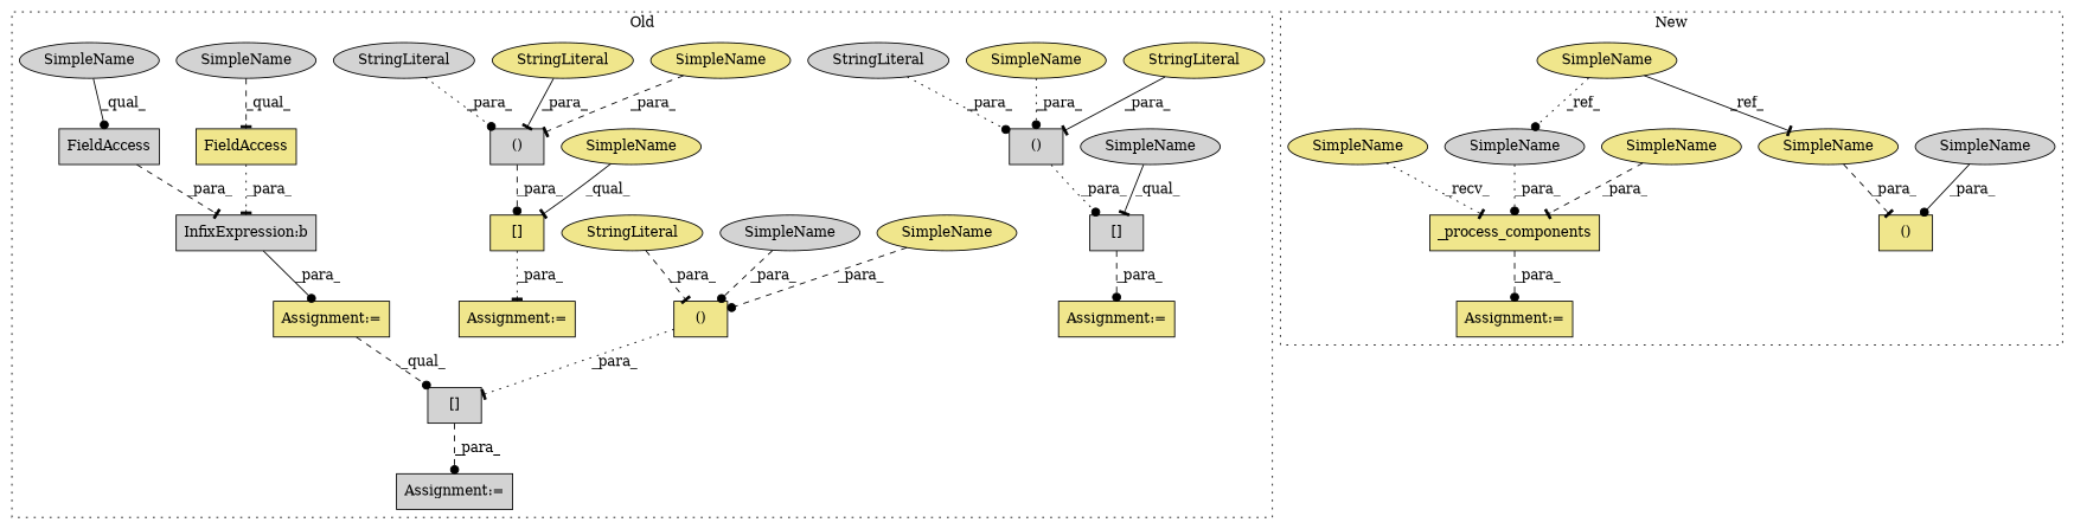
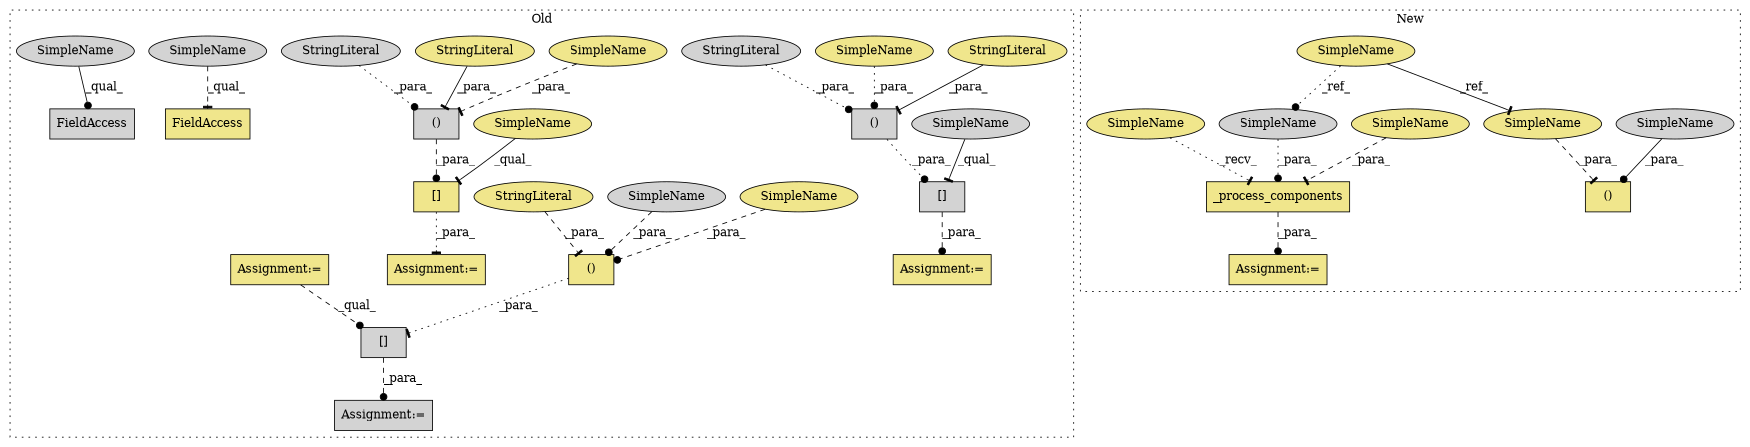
  digraph {
    node [a=42 l=4 s=4738 shape=ellipse style=filled fillcolor=khaki]
    edge [style=dashed arrowhead=dot]
    n1 [a=106 l=50 label="()" shape=box]
    n2 [a=2 l="12,2" label="[]" s="4726,4788" shape=box fillcolor=lightgrey]
-   n3 [a=27 l=3 label="InfixExpression:b" s=4286 shape=box fillcolor=lightgrey]
    n4 [a=22 l=12 label=FieldAccess s=4274 shape=box]
    n5 [a=22 l=12 label=FieldAccess s=4289 shape=box fillcolor=lightgrey]
    n6 [a=106 l=62 label="()" s=4554 shape=box fillcolor=lightgrey]
    n7 [a=2 l="12,2" label="[]" s="4542,4616" shape=box]
    n8 [a=106 l=62 label="()" s=4649 shape=box fillcolor=lightgrey]
    n9 [a=2 l="15,2" label="[]" s="4634,4711" shape=box fillcolor=lightgrey]
    n10 [a=7 l=1 label="Assignment:=" s=4725 shape=box fillcolor=lightgrey]
    n11 [a=7 l=1 label="Assignment:=" s=4541 shape=box]
    n12 [a=7 l=1 label="Assignment:=" s=4633 shape=box]
    n13 [a=45 l=16 label=StringLiteral s=4600 fillcolor=lightgrey]
    n14 [a=45 l=16 label=StringLiteral s=4649 fillcolor=lightgrey]
    n15 [a=45 l=16 label=StringLiteral s=4755]
    n16 [a=45 l=16 label=StringLiteral s=4554]
    n17 [a=45 l=16 label=StringLiteral s=4695]
    n18 [a=7 l=1 label="Assignment:=" s=4272 shape=box]
    n19 [l=9 label=SimpleName s=4634 fillcolor=lightgrey]
    n20 [label=SimpleName s=4289 fillcolor=lightgrey]
    n21 [label=SimpleName s=4274 fillcolor=lightgrey]
    n22 [label=SimpleName s=4784 fillcolor=lightgrey]
    n23 [label=SimpleName s=4583]
    n24 [label=SimpleName]
    n25 [label=SimpleName s=4678]
    n26 [l=6 label=SimpleName s=4542]
    n27 [a=32 l="20,1" label=_process_components s="4417,4453" shape=box]
    n28 [a=7 l=2 label="Assignment:=" s=4410 shape=box]
    n29 [l=6 label=SimpleName s=4225]
    n30 [a=106 l=47 label="()" s=4363 shape=box]
    n31 [l=6 label=SimpleName s=4437 fillcolor=lightgrey]
    n32 [l=6 label=SimpleName s=4382]
    n33 [l=9 label=SimpleName s=4401 fillcolor=lightgrey]
    n34 [l=9 label=SimpleName s=4444]
    n35 [label=SimpleName s=4412]
    subgraph cluster_1 {
      label=Old
      style=dotted
      n1
      n2
-     n3
      n4
      n5
      n6
      n7
      n8
      n9
      n10
      n11
      n12
      n13
      n14
      n15
      n16
      n17
      n18
      n19
      n20
      n21
      n22
      n23
      n24
      n25
      n26
    }
    subgraph cluster_2 {
      label=New
      style=dotted
      n27
      n28
      n29
      n30
      n31
      n32
      n33
      n34
      n35
    }
    n1 -> n2 [label=_para_ style=dotted arrowhead=tee]
    n2 -> n10 [label=_para_]
-   n3 -> n18 [label=_para_ style=solid]
-   n4 -> n3 [label=_para_ style=dotted arrowhead=tee]
-   n5 -> n3 [label=_para_ arrowhead=tee]
    n6 -> n7 [label=_para_]
    n7 -> n11 [label=_para_ style=dotted arrowhead=tee]
    n8 -> n9 [label=_para_ style=dotted]
    n9 -> n12 [label=_para_]
    n13 -> n6 [label=_para_ style=dotted]
    n14 -> n8 [label=_para_ style=dotted]
    n15 -> n1 [label=_para_ arrowhead=tee]
    n16 -> n6 [label=_para_ style=solid arrowhead=tee]
    n17 -> n8 [label=_para_ style=solid arrowhead=tee]
    n18 -> n2 [label=_qual_]
    n19 -> n9 [label=_qual_ style=solid arrowhead=tee]
    n20 -> n5 [label=_qual_ style=solid]
    n21 -> n4 [label=_qual_ arrowhead=tee]
    n22 -> n1 [label=_para_]
    n23 -> n6 [label=_para_ arrowhead=tee]
    n24 -> n1 [label=_para_]
    n25 -> n8 [label=_para_ style=dotted]
    n26 -> n7 [label=_qual_ style=solid arrowhead=tee]
    n27 -> n28 [label=_para_]
    n29 -> n31 [label=_ref_ style=dotted]
    n29 -> n32 [label=_ref_ style=solid arrowhead=tee]
    n31 -> n27 [label=_para_ style=dotted]
    n32 -> n30 [label=_para_ arrowhead=tee]
    n33 -> n30 [label=_para_ style=solid]
    n34 -> n27 [label=_para_ arrowhead=tee]
    n35 -> n27 [label=_recv_ style=dotted arrowhead=tee]
  }
